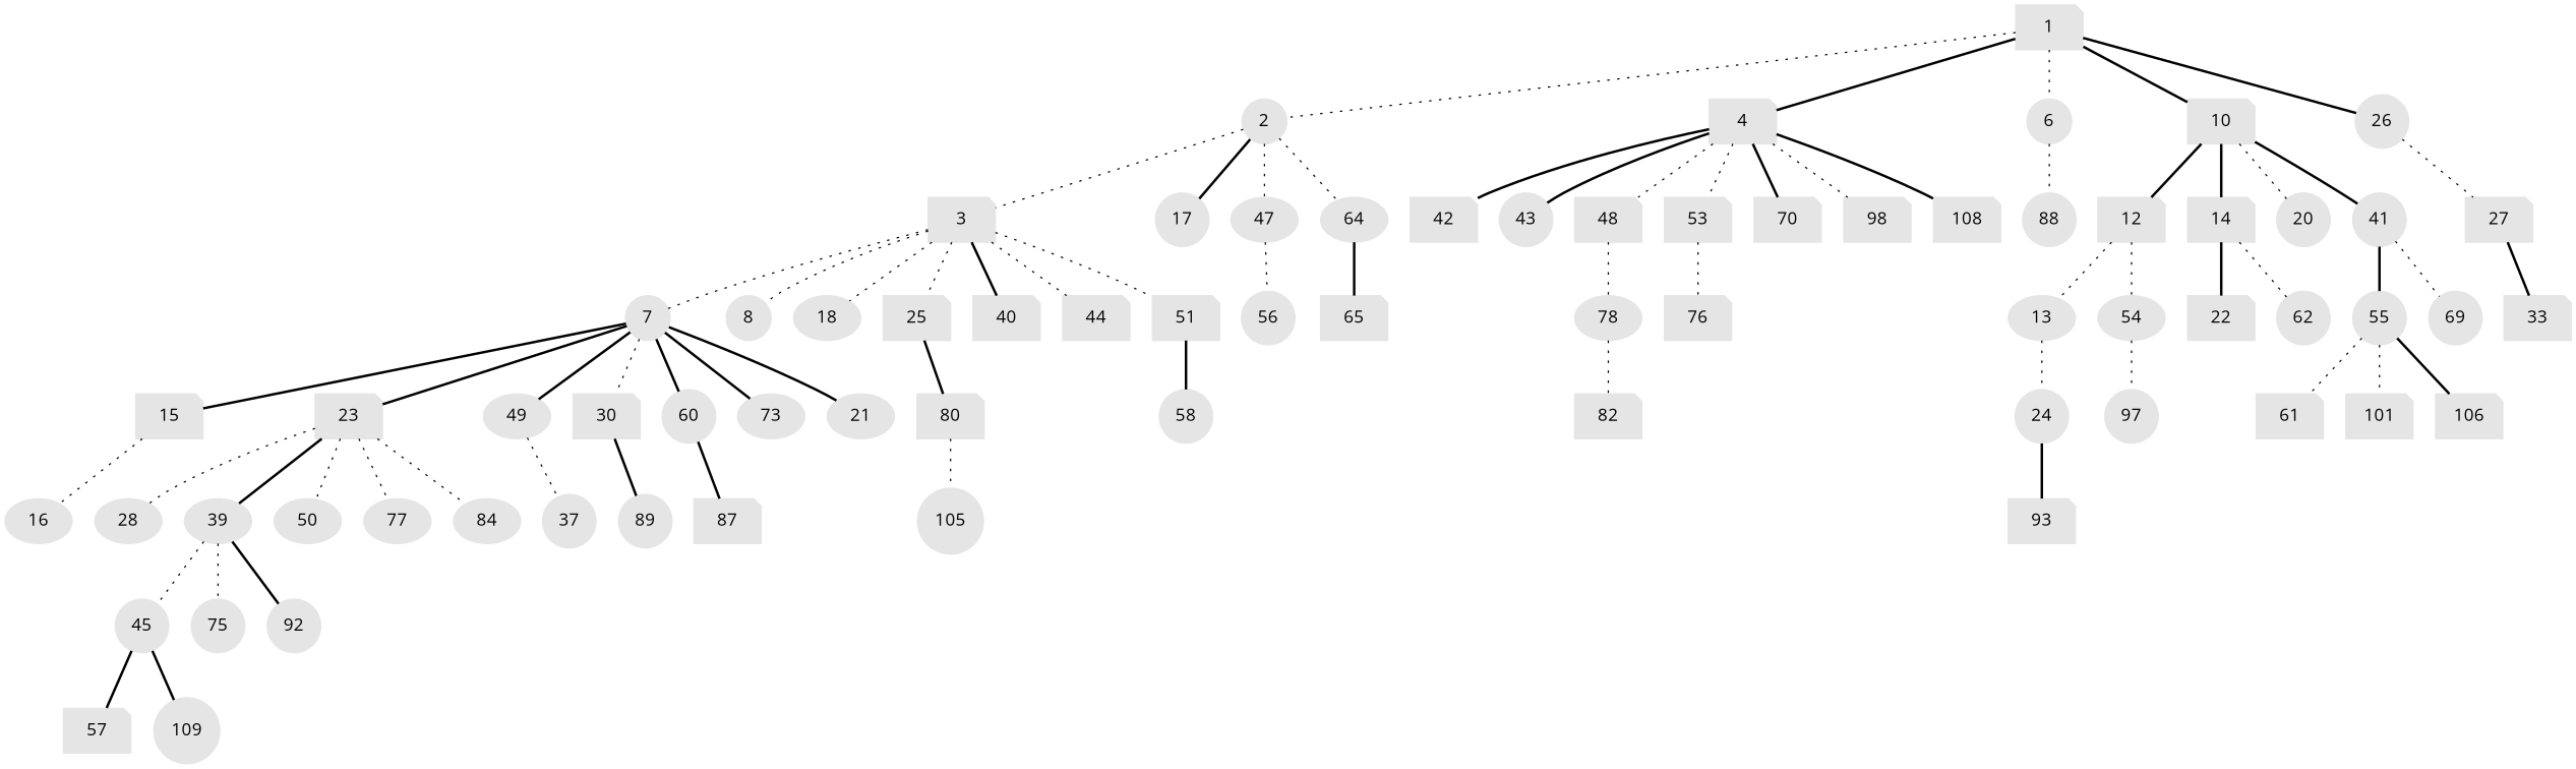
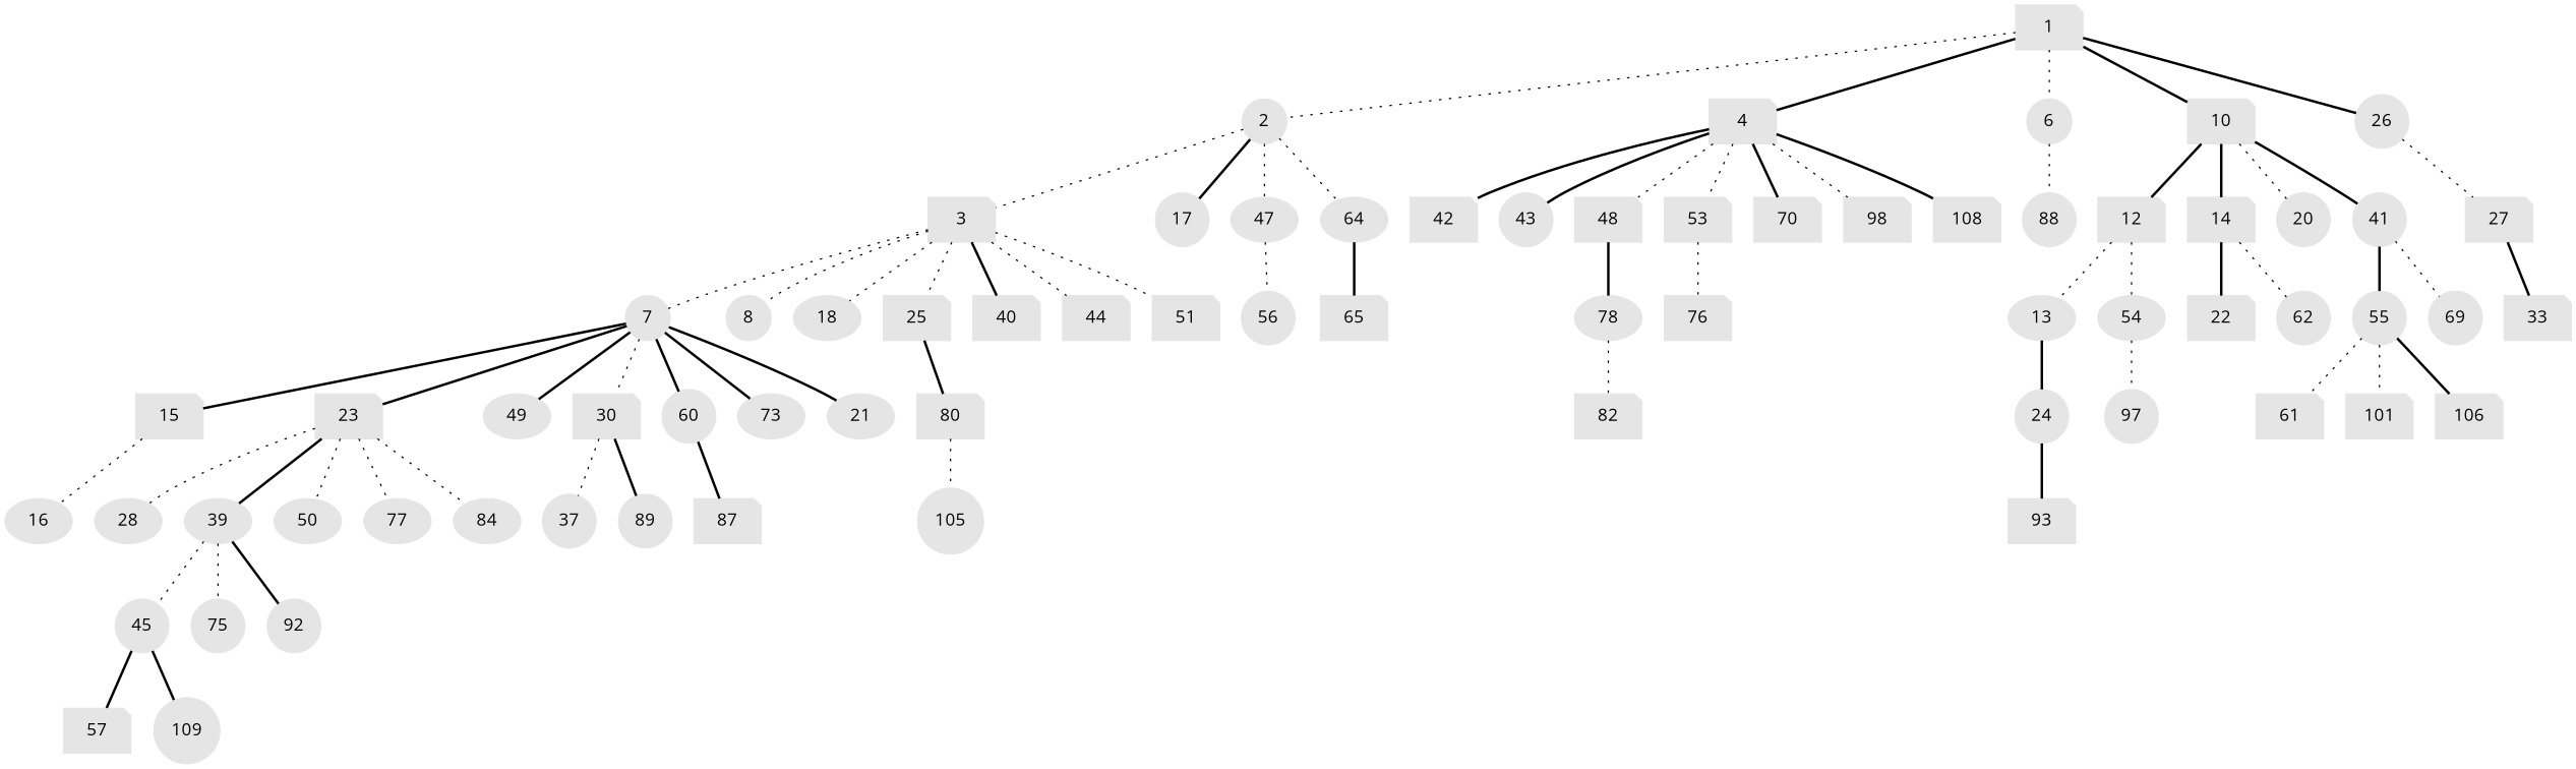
  graph {
    fontname="Open Sans"
    node [color=gray90 fontname="Open Sans" shape=note style=filled]
    edge [fontname="Open Sans" style=dotted]
    1 [super="+5"]
    2 [shape=circle super="+9"]
    4 [super="+19"]
    6 [shape=circle super="+103"]
    10 [super="+34"]
    26 [shape=circle super="+35"]
    3 [super="+11"]
    17 [shape=circle]
    47 [shape=ellipse super="+71"]
    64 [shape=ellipse super="+102"]
    42
    43 [shape=circle]
    48 [super="+67"]
    53
    70
    98
    108
    88 [shape=circle super="+110"]
    12 [super="+107"]
    14 [super="+96"]
    20 [shape=circle super="+94"]
    41 [shape=circle]
    27 [super="+31"]
    7 [shape=circle super="+100"]
    8 [shape=circle super="+21"]
    18 [shape=ellipse]
    25 [super="+36"]
    40 [super="+46"]
    44 [super="+68"]
    51
    56 [shape=circle]
    65 [super="+91"]
    15 [super="+38"]
    23 [super="+29"]
    30 [super="+104"]
    49 [shape=ellipse super="+66"]
    60 [shape=circle]
    73 [shape=ellipse super="+83"]
    n39 [label=21 shape=ellipse]
    80 [super="+99"]
-   58 [shape=circle super="+74"]
    78 [shape=ellipse]
    76 [super="+85"]
    16 [shape=ellipse]
    28 [shape=ellipse super="+32"]
    39 [shape=ellipse super="+59"]
    50 [shape=ellipse super="+63"]
    77 [shape=ellipse]
    84 [shape=ellipse]
    37 [shape=circle]
    89 [shape=circle]
    87 [super="+90"]
    13 [shape=ellipse]
    54 [shape=ellipse]
    22
    62 [shape=circle]
    55 [shape=circle super="+86"]
    69 [shape=circle]
    24 [shape=circle super="+52"]
    97 [shape=circle]
    93
    45 [shape=circle super="+79"]
    75 [shape=circle]
    92 [shape=circle]
    105 [shape=circle]
    33
    57
    109 [shape=circle]
    61 [super="+72"]
    101
    106
    82
    1 -- 2
    1 -- 4 [style=bold]
    1 -- 6
    1 -- 10 [style=bold]
    1 -- 26 [style=bold]
    2 -- 3
    2 -- 17 [style=bold]
    2 -- 47
    2 -- 64
    4 -- 42 [style=bold]
    4 -- 43 [style=bold]
    4 -- 48
    4 -- 53
    4 -- 70 [style=bold]
    4 -- 98
    4 -- 108 [style=bold]
    6 -- 88
    10 -- 12 [style=bold]
    10 -- 14 [style=bold]
    10 -- 20
    10 -- 41 [style=bold]
    26 -- 27
    3 -- 7
    3 -- 8
    3 -- 18
    3 -- 25
    3 -- 40 [style=bold]
    3 -- 44
    3 -- 51
    47 -- 56
    64 -- 65 [style=bold]
-   48 -- 78
+   48 -- 78 [style=bold]
    53 -- 76
    12 -- 13
    12 -- 54
    14 -- 22 [style=bold]
    14 -- 62
    41 -- 55 [style=bold]
    41 -- 69
    27 -- 33 [style=bold]
    7 -- 15 [style=bold]
    7 -- 23 [style=bold]
    7 -- 30
    7 -- 49 [style=bold]
    7 -- 60 [style=bold]
    7 -- 73 [style=bold]
    7 -- n39 [style=bold]
    25 -- 80 [style=bold]
-   51 -- 58 [style=bold]
    15 -- 16
    23 -- 28
    23 -- 39 [style=bold]
    23 -- 50
    23 -- 77
    23 -- 84
-   49 -- 37
+   30 -- 37
    30 -- 89 [style=bold]
    60 -- 87 [style=bold]
    80 -- 105
    78 -- 82
    39 -- 45
    39 -- 75
    39 -- 92 [style=bold]
-   13 -- 24
+   13 -- 24 [style=bold]
    54 -- 97
    55 -- 61
    55 -- 101
    55 -- 106 [style=bold]
    24 -- 93 [style=bold]
    45 -- 57 [style=bold]
    45 -- 109 [style=bold]
  }
